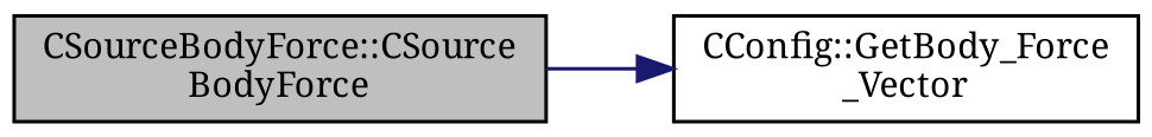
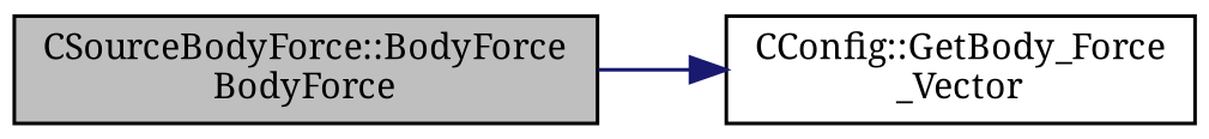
  digraph {
    rankdir=LR
    fontname="Noto Serif"
    node [color=black fontname="Noto Serif" fontsize=10 shape=record style=filled]
-   n1 [fillcolor=grey75 fontcolor=black height=0.2 label="CSourceBodyForce::CSource\lBodyForce" width=0.4]
+   n1 [fillcolor=grey75 fontcolor=black height=0.2 label="CSourceBodyForce::BodyForce\lBodyForce" width=0.4]
    n2 [fillcolor=white height=0.2 label="CConfig::GetBody_Force\l_Vector" width=0.4]
    n1 -> n2 [color=midnightblue fontname="Noto Serif" fontsize=10 labelfontname=Helvetica labelfontsize=10 style=solid]
  }
